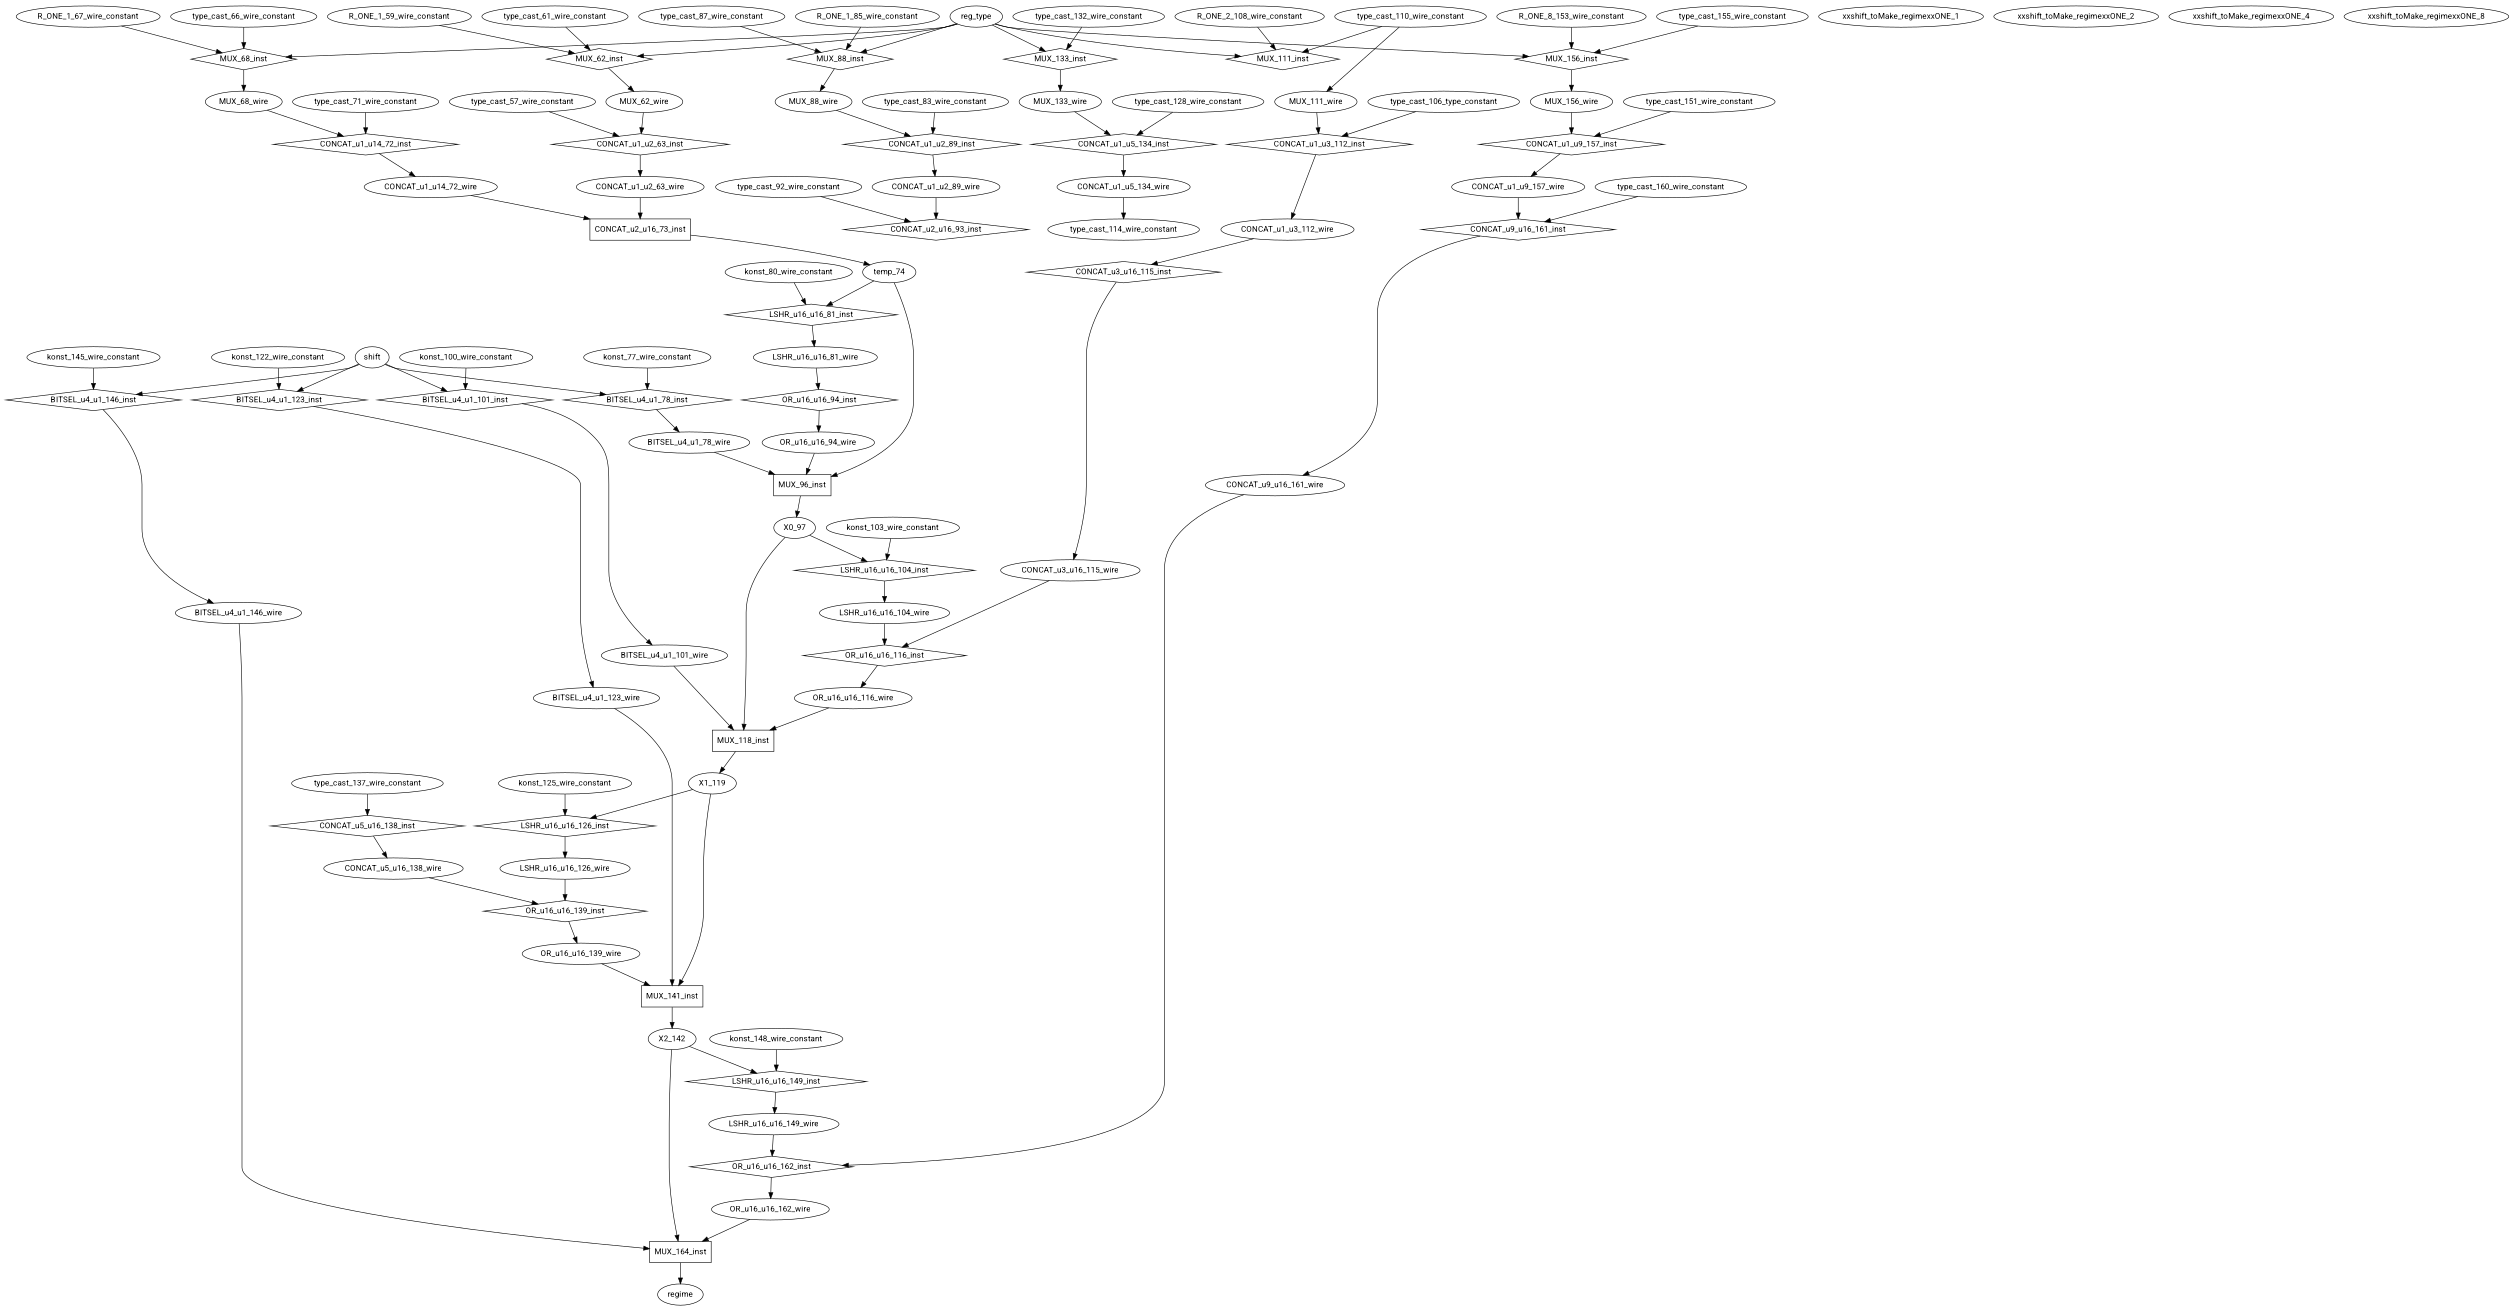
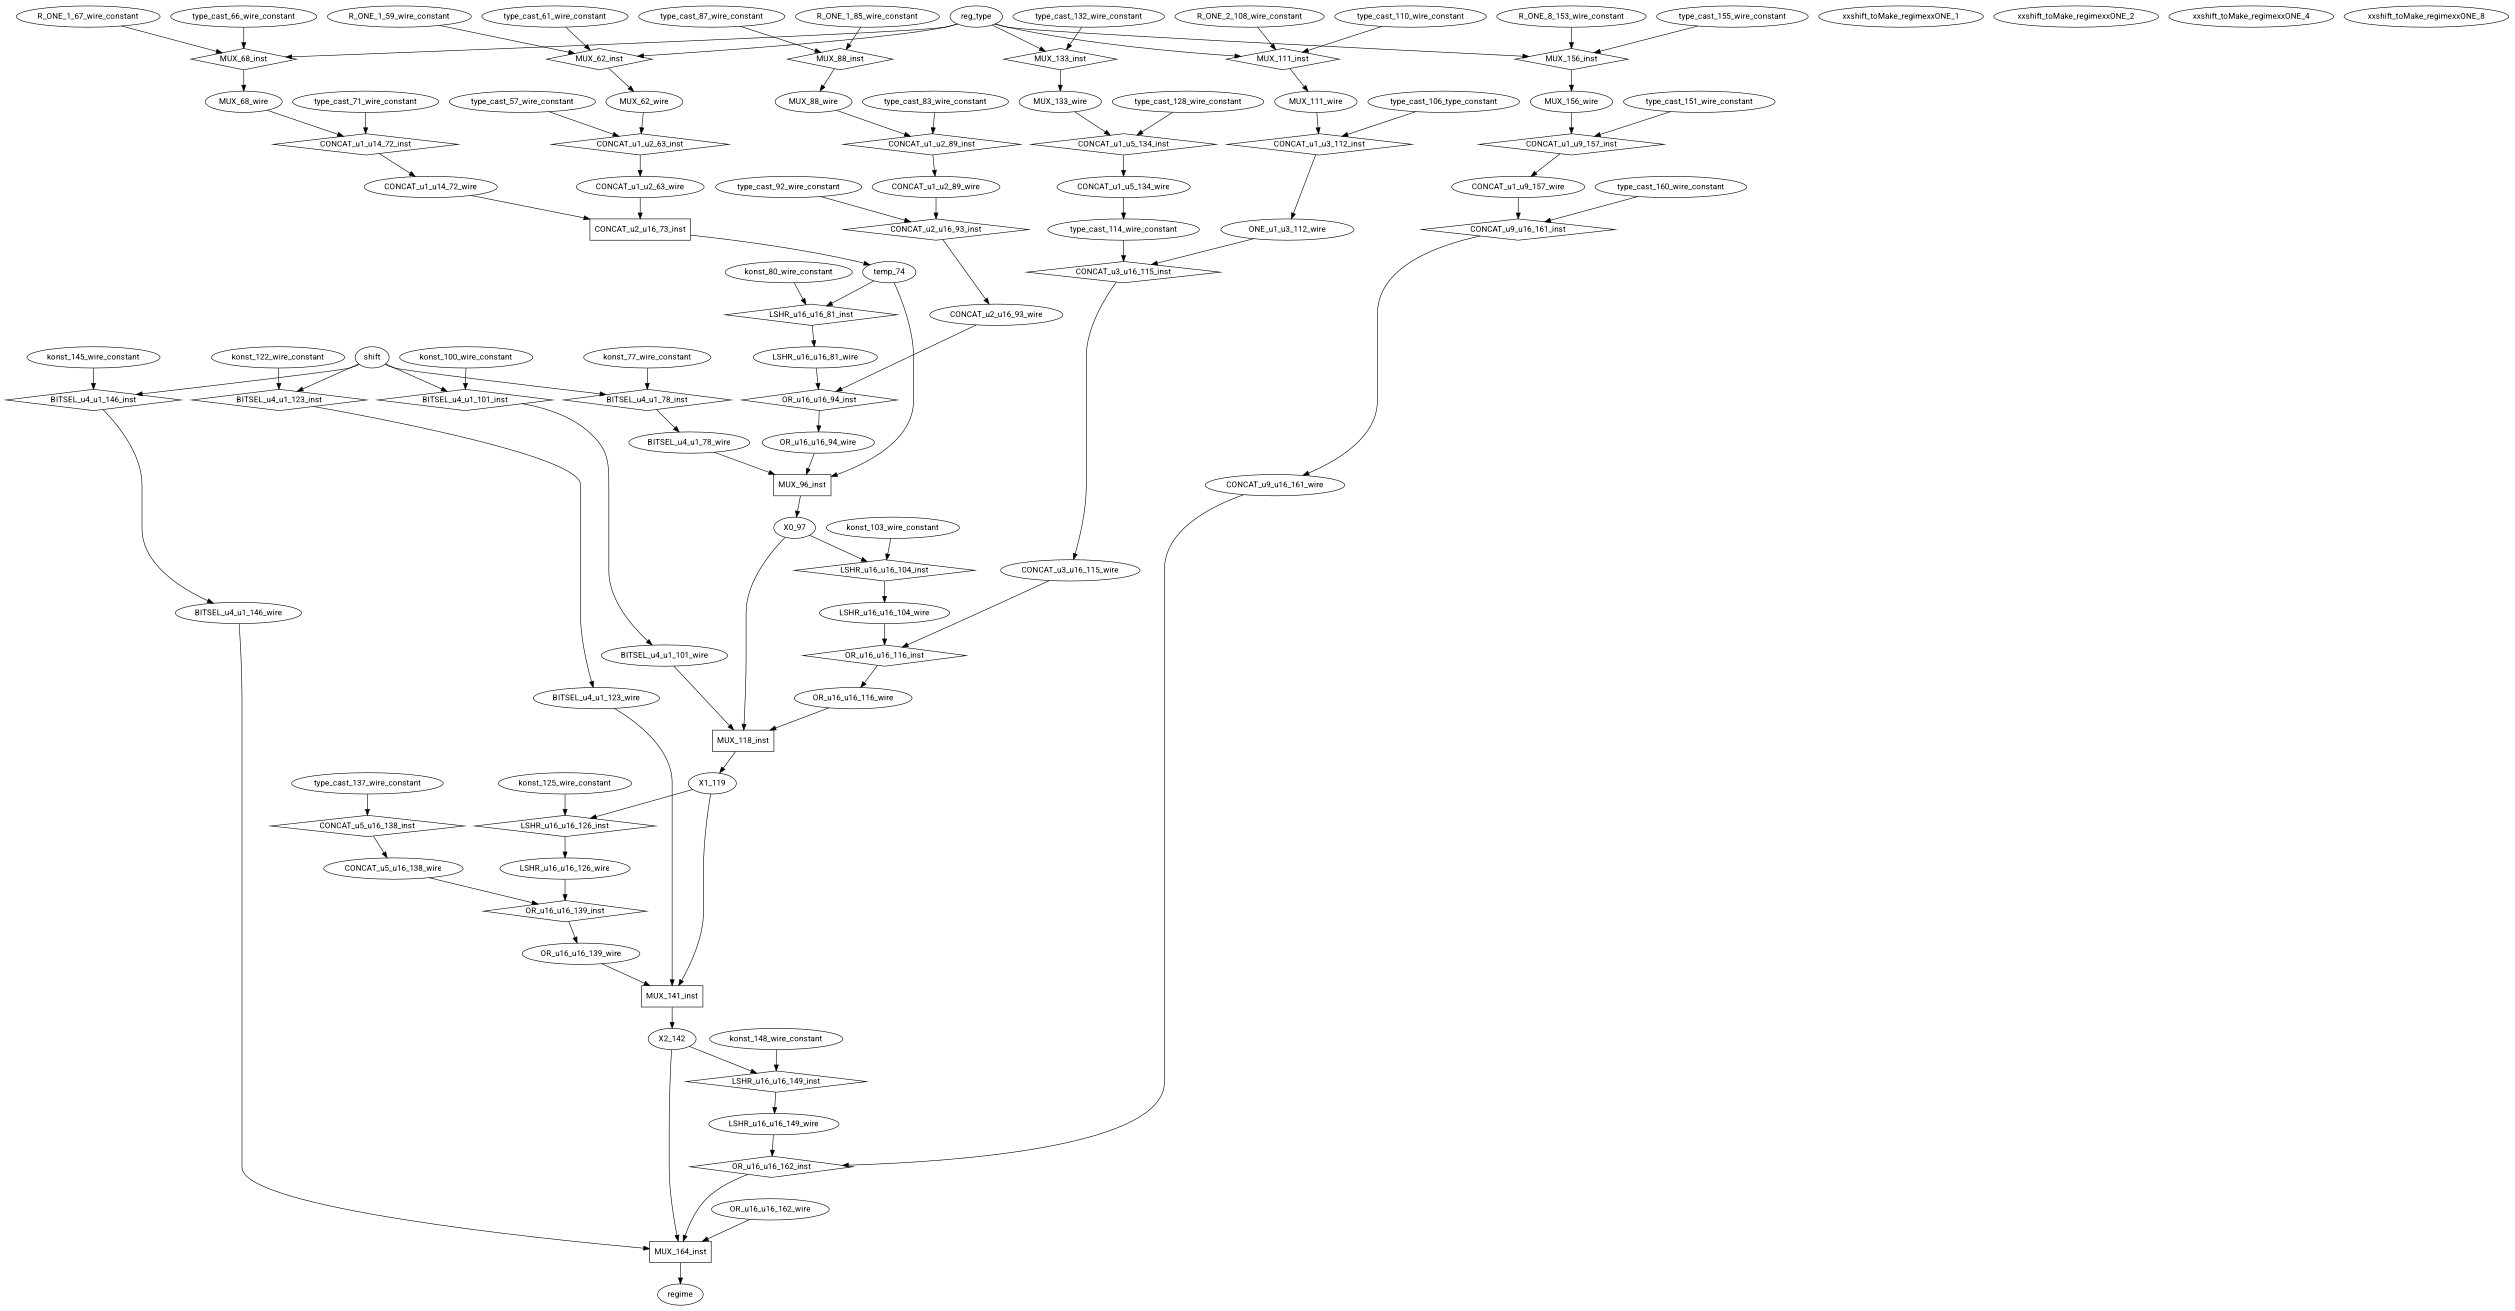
  digraph {
    fontname=Roboto
    node [fontname=Roboto shape=ellipse]
    edge [fontname=Roboto]
    MUX_118_inst [shape=rectangle]
    BITSEL_u4_u1_101_wire
    X1_119
    MUX_141_inst [shape=rectangle]
    BITSEL_u4_u1_123_wire
    X2_142
    MUX_164_inst [shape=rectangle]
    BITSEL_u4_u1_146_wire
    regime [shape=""]
    MUX_96_inst [shape=rectangle]
    BITSEL_u4_u1_78_wire
    X0_97
    CONCAT_u2_u16_73_inst [shape=rectangle]
    CONCAT_u1_u14_72_wire
    temp_74
    CONCAT_u1_u2_63_wire
    CONCAT_u2_u16_93_inst [shape=diamond]
    CONCAT_u1_u2_89_wire
+   CONCAT_u2_u16_93_wire
    CONCAT_u3_u16_115_inst [shape=diamond]
-   CONCAT_u1_u3_112_wire
+   CONCAT_u1_u3_112_wire [label=ONE_u1_u3_112_wire]
    CONCAT_u3_u16_115_wire
    CONCAT_u1_u5_134_wire
    type_cast_114_wire_constant
    CONCAT_u5_u16_138_inst [shape=diamond]
    CONCAT_u5_u16_138_wire
    CONCAT_u9_u16_161_inst [shape=diamond]
    CONCAT_u1_u9_157_wire
    CONCAT_u9_u16_161_wire
    OR_u16_u16_94_inst [shape=diamond]
    OR_u16_u16_94_wire
    OR_u16_u16_116_inst [shape=diamond]
    OR_u16_u16_116_wire
    OR_u16_u16_139_inst [shape=diamond]
    OR_u16_u16_139_wire
    OR_u16_u16_162_inst [shape=diamond]
    OR_u16_u16_162_wire
    LSHR_u16_u16_104_wire
    LSHR_u16_u16_126_wire
    LSHR_u16_u16_149_wire
    LSHR_u16_u16_81_wire
    CONCAT_u1_u3_112_inst [shape=diamond]
    MUX_111_wire
    CONCAT_u1_u5_134_inst [shape=diamond]
    MUX_133_wire
    CONCAT_u1_u9_157_inst [shape=diamond]
    MUX_156_wire
    CONCAT_u1_u2_63_inst [shape=diamond]
    MUX_62_wire
    CONCAT_u1_u14_72_inst [shape=diamond]
    MUX_68_wire
    CONCAT_u1_u2_89_inst [shape=diamond]
    MUX_88_wire
    MUX_62_inst [shape=diamond]
    R_ONE_1_59_wire_constant
    MUX_68_inst [shape=diamond]
    R_ONE_1_67_wire_constant
    MUX_88_inst [shape=diamond]
    R_ONE_1_85_wire_constant
    MUX_111_inst [shape=diamond]
    R_ONE_2_108_wire_constant
    MUX_133_inst [shape=diamond]
    MUX_156_inst [shape=diamond]
    R_ONE_8_153_wire_constant
    LSHR_u16_u16_104_inst [shape=diamond]
    LSHR_u16_u16_126_inst [shape=diamond]
    LSHR_u16_u16_149_inst [shape=diamond]
    BITSEL_u4_u1_101_inst [shape=diamond]
    konst_100_wire_constant
    konst_103_wire_constant
    BITSEL_u4_u1_123_inst [shape=diamond]
    konst_122_wire_constant
    konst_125_wire_constant
    BITSEL_u4_u1_146_inst [shape=diamond]
    konst_145_wire_constant
    konst_148_wire_constant
    BITSEL_u4_u1_78_inst [shape=diamond]
    konst_77_wire_constant
    LSHR_u16_u16_81_inst [shape=diamond]
    konst_80_wire_constant
    n81 [label=type_cast_106_type_constant]
    type_cast_110_wire_constant
    type_cast_128_wire_constant
    type_cast_132_wire_constant
    type_cast_137_wire_constant
    type_cast_151_wire_constant
    type_cast_155_wire_constant
    type_cast_160_wire_constant
    type_cast_57_wire_constant
    type_cast_61_wire_constant
    type_cast_66_wire_constant
    type_cast_71_wire_constant
    type_cast_83_wire_constant
    type_cast_87_wire_constant
    type_cast_92_wire_constant
    xxshift_toMake_regimexxONE_1
    xxshift_toMake_regimexxONE_2
    xxshift_toMake_regimexxONE_4
    xxshift_toMake_regimexxONE_8
    shift [shape=""]
    reg_type [shape=""]
    MUX_118_inst -> X1_119
    BITSEL_u4_u1_101_wire -> MUX_118_inst
    X1_119 -> MUX_141_inst
    X1_119 -> LSHR_u16_u16_126_inst
    MUX_141_inst -> X2_142
    BITSEL_u4_u1_123_wire -> MUX_141_inst
    X2_142 -> MUX_164_inst
    X2_142 -> LSHR_u16_u16_149_inst
    MUX_164_inst -> regime
    BITSEL_u4_u1_146_wire -> MUX_164_inst
    MUX_96_inst -> X0_97
    BITSEL_u4_u1_78_wire -> MUX_96_inst
    X0_97 -> MUX_118_inst
    X0_97 -> LSHR_u16_u16_104_inst
    CONCAT_u2_u16_73_inst -> temp_74
    CONCAT_u1_u14_72_wire -> CONCAT_u2_u16_73_inst
    temp_74 -> MUX_96_inst
    temp_74 -> LSHR_u16_u16_81_inst
    CONCAT_u1_u2_63_wire -> CONCAT_u2_u16_73_inst
+   CONCAT_u2_u16_93_inst -> CONCAT_u2_u16_93_wire
    CONCAT_u1_u2_89_wire -> CONCAT_u2_u16_93_inst
+   CONCAT_u2_u16_93_wire -> OR_u16_u16_94_inst
    CONCAT_u3_u16_115_inst -> CONCAT_u3_u16_115_wire
    CONCAT_u1_u3_112_wire -> CONCAT_u3_u16_115_inst
    CONCAT_u3_u16_115_wire -> OR_u16_u16_116_inst
    CONCAT_u1_u5_134_wire -> type_cast_114_wire_constant
+   type_cast_114_wire_constant -> CONCAT_u3_u16_115_inst
    CONCAT_u5_u16_138_inst -> CONCAT_u5_u16_138_wire
    CONCAT_u5_u16_138_wire -> OR_u16_u16_139_inst
    CONCAT_u9_u16_161_inst -> CONCAT_u9_u16_161_wire
    CONCAT_u1_u9_157_wire -> CONCAT_u9_u16_161_inst
    CONCAT_u9_u16_161_wire -> OR_u16_u16_162_inst
    OR_u16_u16_94_inst -> OR_u16_u16_94_wire
    OR_u16_u16_94_wire -> MUX_96_inst
    OR_u16_u16_116_inst -> OR_u16_u16_116_wire
    OR_u16_u16_116_wire -> MUX_118_inst
    OR_u16_u16_139_inst -> OR_u16_u16_139_wire
    OR_u16_u16_139_wire -> MUX_141_inst
-   OR_u16_u16_162_inst -> OR_u16_u16_162_wire
+   OR_u16_u16_162_inst -> MUX_164_inst
    OR_u16_u16_162_wire -> MUX_164_inst
    LSHR_u16_u16_104_wire -> OR_u16_u16_116_inst
    LSHR_u16_u16_126_wire -> OR_u16_u16_139_inst
    LSHR_u16_u16_149_wire -> OR_u16_u16_162_inst
    LSHR_u16_u16_81_wire -> OR_u16_u16_94_inst
    CONCAT_u1_u3_112_inst -> CONCAT_u1_u3_112_wire
    MUX_111_wire -> CONCAT_u1_u3_112_inst
    CONCAT_u1_u5_134_inst -> CONCAT_u1_u5_134_wire
    MUX_133_wire -> CONCAT_u1_u5_134_inst
    CONCAT_u1_u9_157_inst -> CONCAT_u1_u9_157_wire
    MUX_156_wire -> CONCAT_u1_u9_157_inst
    CONCAT_u1_u2_63_inst -> CONCAT_u1_u2_63_wire
    MUX_62_wire -> CONCAT_u1_u2_63_inst
    CONCAT_u1_u14_72_inst -> CONCAT_u1_u14_72_wire
    MUX_68_wire -> CONCAT_u1_u14_72_inst
    CONCAT_u1_u2_89_inst -> CONCAT_u1_u2_89_wire
    MUX_88_wire -> CONCAT_u1_u2_89_inst
    MUX_62_inst -> MUX_62_wire
    R_ONE_1_59_wire_constant -> MUX_62_inst
    MUX_68_inst -> MUX_68_wire
    R_ONE_1_67_wire_constant -> MUX_68_inst
    MUX_88_inst -> MUX_88_wire
    R_ONE_1_85_wire_constant -> MUX_88_inst
-   type_cast_110_wire_constant -> MUX_111_wire
+   MUX_111_inst -> MUX_111_wire
    R_ONE_2_108_wire_constant -> MUX_111_inst
    MUX_133_inst -> MUX_133_wire
    MUX_156_inst -> MUX_156_wire
    R_ONE_8_153_wire_constant -> MUX_156_inst
    LSHR_u16_u16_104_inst -> LSHR_u16_u16_104_wire
    LSHR_u16_u16_126_inst -> LSHR_u16_u16_126_wire
    LSHR_u16_u16_149_inst -> LSHR_u16_u16_149_wire
    BITSEL_u4_u1_101_inst -> BITSEL_u4_u1_101_wire
    konst_100_wire_constant -> BITSEL_u4_u1_101_inst
    konst_103_wire_constant -> LSHR_u16_u16_104_inst
    BITSEL_u4_u1_123_inst -> BITSEL_u4_u1_123_wire
    konst_122_wire_constant -> BITSEL_u4_u1_123_inst
    konst_125_wire_constant -> LSHR_u16_u16_126_inst
    BITSEL_u4_u1_146_inst -> BITSEL_u4_u1_146_wire
    konst_145_wire_constant -> BITSEL_u4_u1_146_inst
    konst_148_wire_constant -> LSHR_u16_u16_149_inst
    BITSEL_u4_u1_78_inst -> BITSEL_u4_u1_78_wire
    konst_77_wire_constant -> BITSEL_u4_u1_78_inst
    LSHR_u16_u16_81_inst -> LSHR_u16_u16_81_wire
    konst_80_wire_constant -> LSHR_u16_u16_81_inst
    n81 -> CONCAT_u1_u3_112_inst
    type_cast_110_wire_constant -> MUX_111_inst
    type_cast_128_wire_constant -> CONCAT_u1_u5_134_inst
    type_cast_132_wire_constant -> MUX_133_inst
    type_cast_137_wire_constant -> CONCAT_u5_u16_138_inst
    type_cast_151_wire_constant -> CONCAT_u1_u9_157_inst
    type_cast_155_wire_constant -> MUX_156_inst
    type_cast_160_wire_constant -> CONCAT_u9_u16_161_inst
    type_cast_57_wire_constant -> CONCAT_u1_u2_63_inst
    type_cast_61_wire_constant -> MUX_62_inst
    type_cast_66_wire_constant -> MUX_68_inst
    type_cast_71_wire_constant -> CONCAT_u1_u14_72_inst
    type_cast_83_wire_constant -> CONCAT_u1_u2_89_inst
    type_cast_87_wire_constant -> MUX_88_inst
    type_cast_92_wire_constant -> CONCAT_u2_u16_93_inst
    shift -> BITSEL_u4_u1_101_inst
    shift -> BITSEL_u4_u1_123_inst
    shift -> BITSEL_u4_u1_146_inst
    shift -> BITSEL_u4_u1_78_inst
    reg_type -> MUX_62_inst
    reg_type -> MUX_68_inst
-   reg_type -> MUX_88_inst
    reg_type -> MUX_111_inst
    reg_type -> MUX_133_inst
    reg_type -> MUX_156_inst
  }
